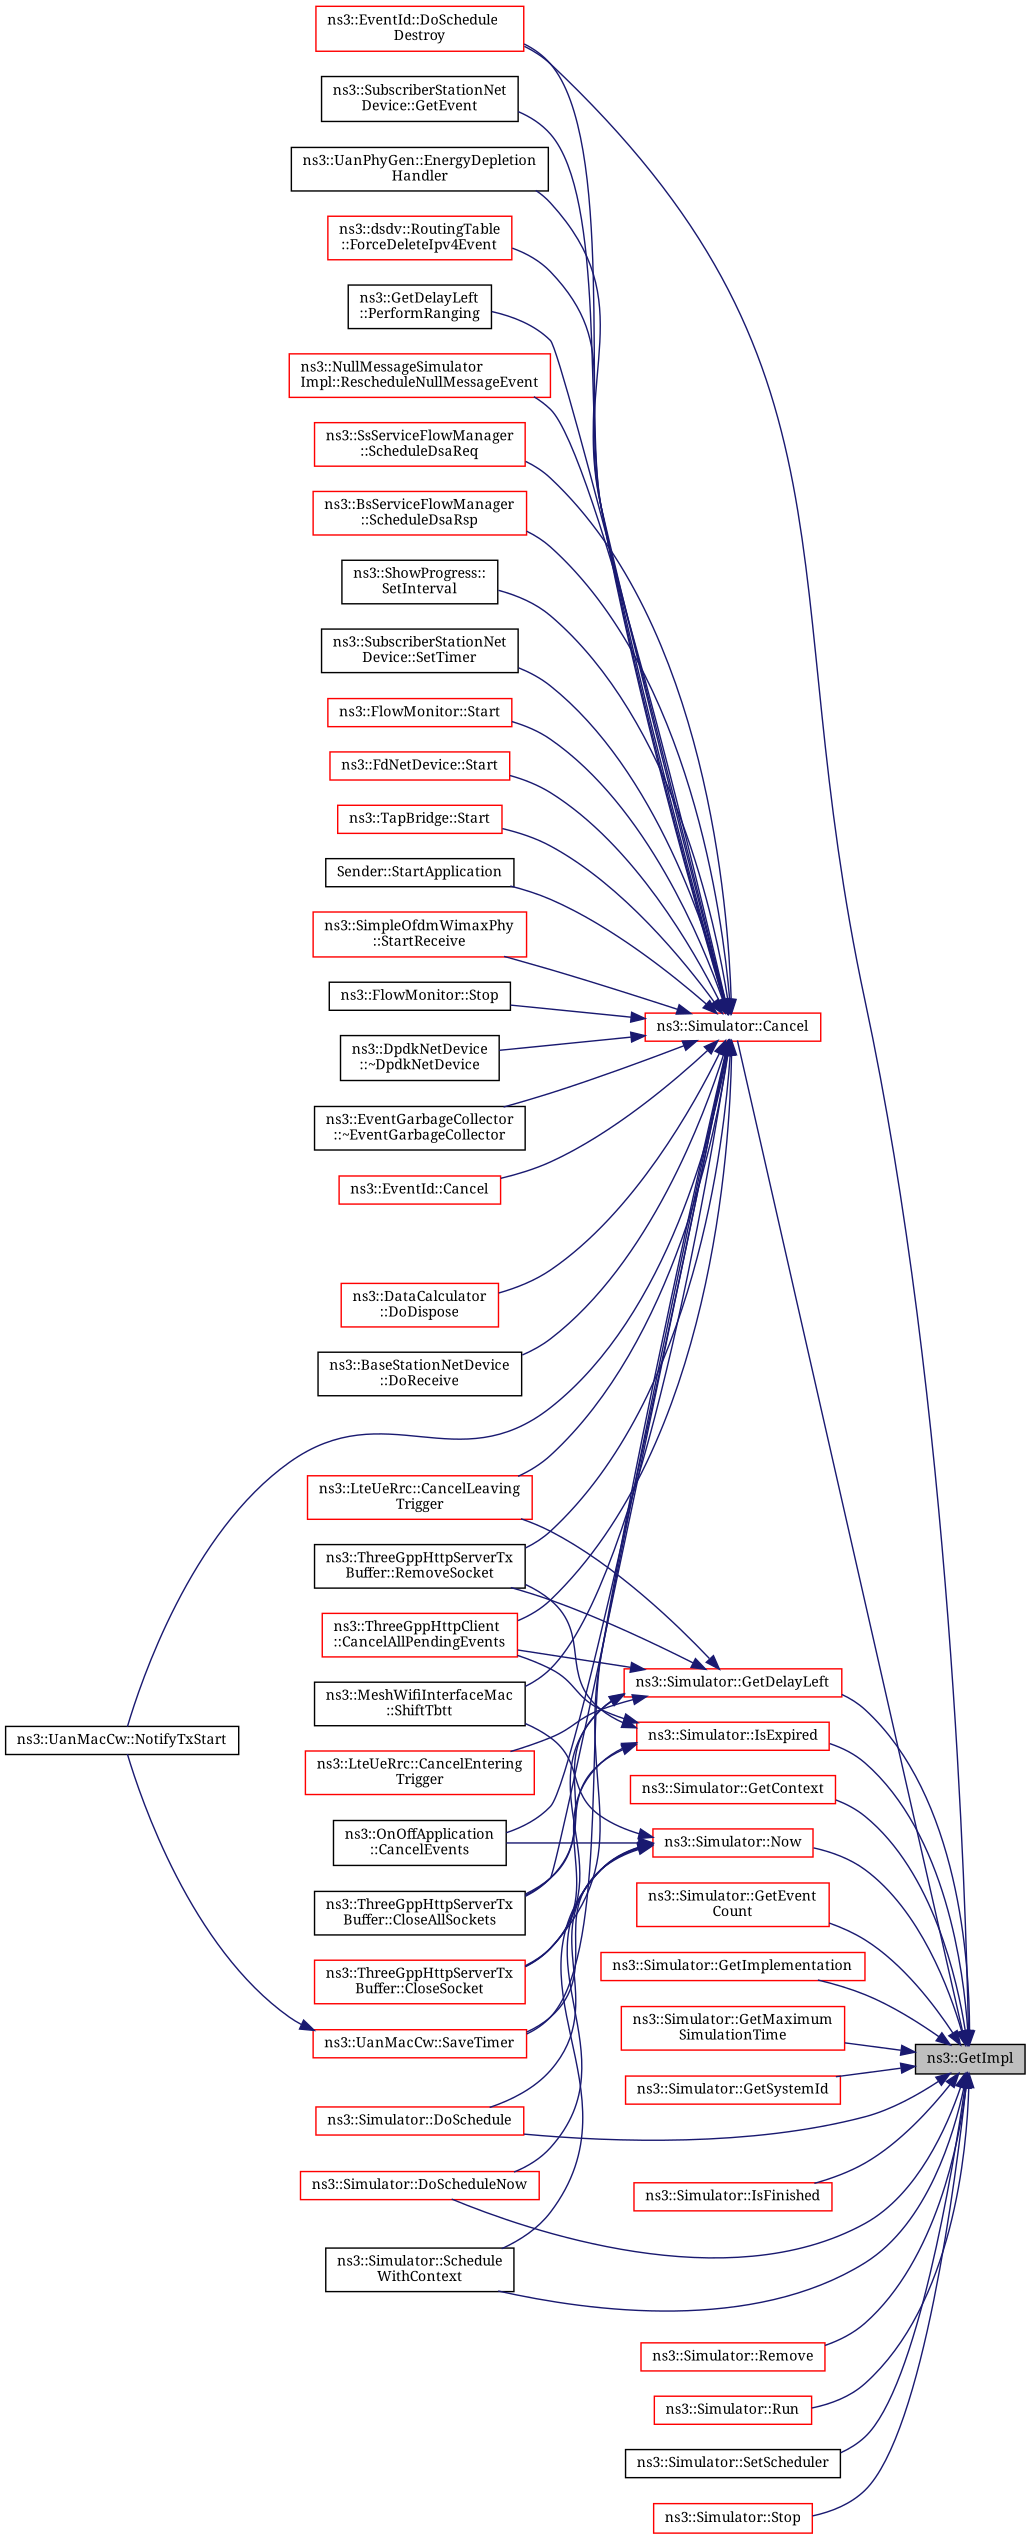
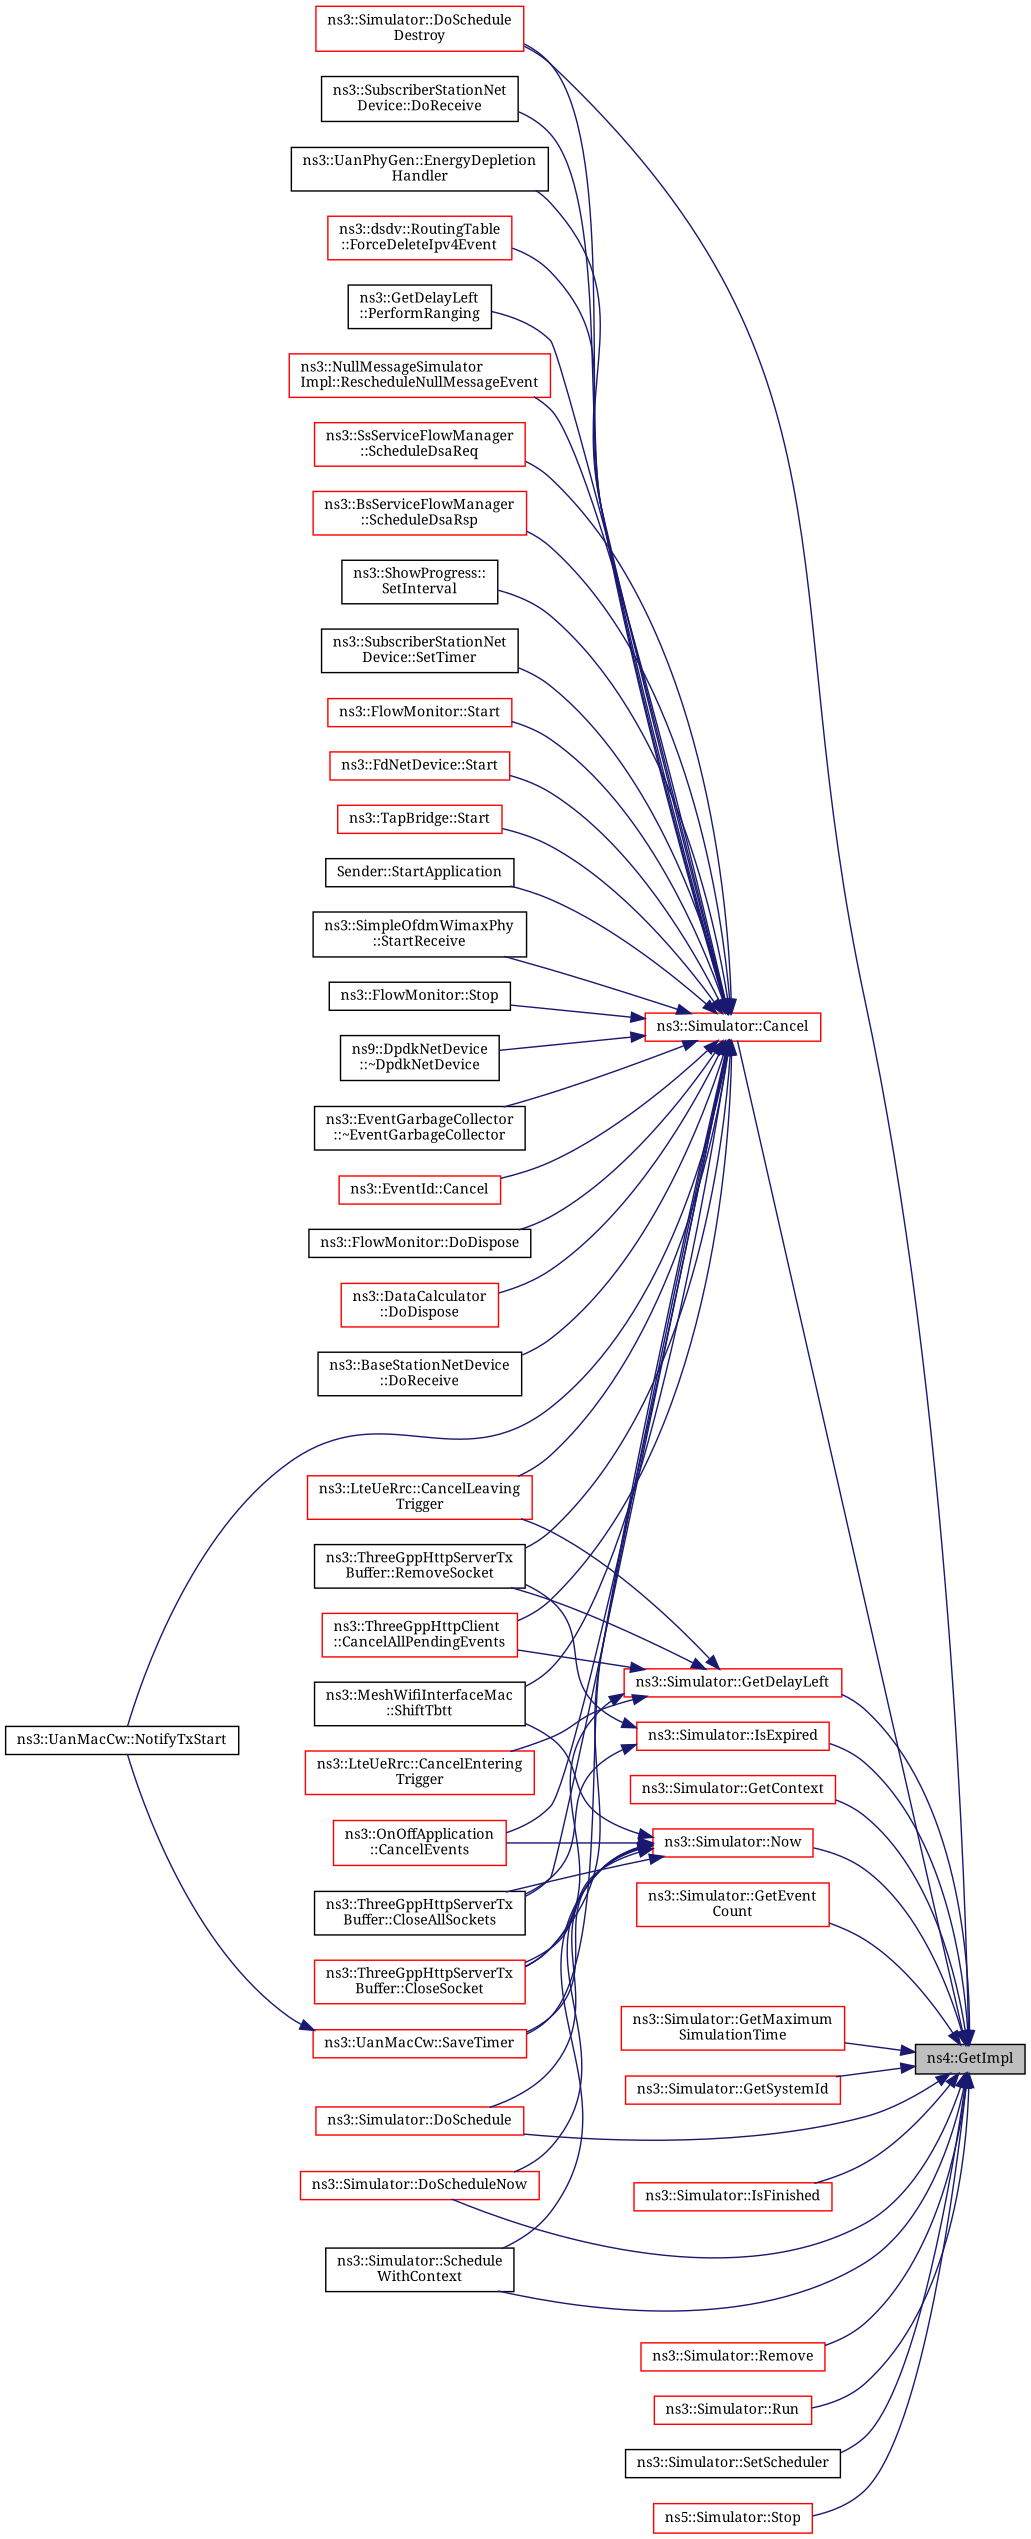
  digraph {
    fontname="Noto Serif"
    rankdir=RL
    node [color=red fillcolor=white fontname="Noto Serif" fontsize=10 shape=record style=filled]
    edge [color=midnightblue dir=back fontname="Noto Serif" fontsize=10 labelfontname=Helvetica labelfontsize=10 style=solid]
-   n1 [color=black fillcolor=grey75 fontcolor=black height=0.2 label="ns3::GetImpl" width=0.4]
+   n1 [color=black fillcolor=grey75 fontcolor=black height=0.2 label="ns4::GetImpl" width=0.4]
    n2 [height=0.2 label="ns3::Simulator::Cancel" width=0.4]
    n3 [height=0.2 label="ns3::Simulator::DoSchedule" width=0.4]
-   n4 [height=0.2 label="ns3::EventId::DoSchedule\lDestroy" width=0.4]
+   n4 [height=0.2 label="ns3::Simulator::DoSchedule\lDestroy" width=0.4]
    n5 [height=0.2 label="ns3::Simulator::DoScheduleNow" width=0.4]
    n6 [height=0.2 label="ns3::Simulator::GetContext" width=0.4]
    n7 [height=0.2 label="ns3::Simulator::GetDelayLeft" width=0.4]
    n8 [height=0.2 label="ns3::Simulator::GetEvent\lCount" width=0.4]
-   n9 [height=0.2 label="ns3::Simulator::GetImplementation" width=0.4]
    n10 [height=0.2 label="ns3::Simulator::GetMaximum\lSimulationTime" width=0.4]
    n11 [height=0.2 label="ns3::Simulator::GetSystemId" width=0.4]
    n12 [height=0.2 label="ns3::Simulator::IsExpired" width=0.4]
    n13 [height=0.2 label="ns3::Simulator::IsFinished" width=0.4]
    n14 [height=0.2 label="ns3::Simulator::Now" width=0.4]
    n15 [color=black height=0.2 label="ns3::Simulator::Schedule\lWithContext" width=0.4]
    n16 [height=0.2 label="ns3::Simulator::Remove" width=0.4]
    n17 [height=0.2 label="ns3::Simulator::Run" width=0.4]
    n18 [color=black height=0.2 label="ns3::Simulator::SetScheduler" width=0.4]
-   n19 [height=0.2 label="ns3::Simulator::Stop" width=0.4]
-   n20 [color=black height=0.2 label="ns3::DpdkNetDevice\l::~DpdkNetDevice" width=0.4]
+   n19 [height=0.2 label="ns5::Simulator::Stop" width=0.4]
+   n20 [color=black height=0.2 label="ns9::DpdkNetDevice\l::~DpdkNetDevice" width=0.4]
    n21 [color=black height=0.2 label="ns3::EventGarbageCollector\l::~EventGarbageCollector" width=0.4]
    n22 [height=0.2 label="ns3::EventId::Cancel" width=0.4]
    n23 [height=0.2 label="ns3::ThreeGppHttpClient\l::CancelAllPendingEvents" width=0.4]
-   n24 [color=black height=0.2 label="ns3::OnOffApplication\l::CancelEvents" width=0.4]
+   n24 [height=0.2 label="ns3::OnOffApplication\l::CancelEvents" width=0.4]
    n25 [height=0.2 label="ns3::LteUeRrc::CancelLeaving\lTrigger" width=0.4]
    n26 [color=black height=0.2 label="ns3::ThreeGppHttpServerTx\lBuffer::CloseAllSockets" width=0.4]
    n27 [height=0.2 label="ns3::ThreeGppHttpServerTx\lBuffer::CloseSocket" width=0.4]
+   n28 [color=black height=0.2 label="ns3::FlowMonitor::DoDispose" width=0.4]
    n29 [height=0.2 label="ns3::DataCalculator\l::DoDispose" width=0.4]
    n30 [color=black height=0.2 label="ns3::BaseStationNetDevice\l::DoReceive" width=0.4]
-   n31 [color=black height=0.2 label="ns3::SubscriberStationNet\lDevice::GetEvent" width=0.4]
+   n31 [color=black height=0.2 label="ns3::SubscriberStationNet\lDevice::DoReceive" width=0.4]
    n32 [color=black height=0.2 label="ns3::UanPhyGen::EnergyDepletion\lHandler" width=0.4]
    n33 [height=0.2 label="ns3::dsdv::RoutingTable\l::ForceDeleteIpv4Event" width=0.4]
    n34 [color=black height=0.2 label="ns3::UanMacCw::NotifyTxStart" width=0.4]
    n35 [color=black height=0.2 label="ns3::GetDelayLeft\l::PerformRanging" width=0.4]
    n36 [color=black height=0.2 label="ns3::ThreeGppHttpServerTx\lBuffer::RemoveSocket" width=0.4]
    n37 [height=0.2 label="ns3::NullMessageSimulator\lImpl::RescheduleNullMessageEvent" width=0.4]
    n38 [height=0.2 label="ns3::UanMacCw::SaveTimer" width=0.4]
    n39 [height=0.2 label="ns3::SsServiceFlowManager\l::ScheduleDsaReq" width=0.4]
    n40 [height=0.2 label="ns3::BsServiceFlowManager\l::ScheduleDsaRsp" width=0.4]
    n41 [color=black height=0.2 label="ns3::ShowProgress::\lSetInterval" width=0.4]
    n42 [color=black height=0.2 label="ns3::SubscriberStationNet\lDevice::SetTimer" width=0.4]
    n43 [color=black height=0.2 label="ns3::MeshWifiInterfaceMac\l::ShiftTbtt" width=0.4]
    n44 [height=0.2 label="ns3::FlowMonitor::Start" width=0.4]
    n45 [height=0.2 label="ns3::FdNetDevice::Start" width=0.4]
    n46 [height=0.2 label="ns3::TapBridge::Start" width=0.4]
    n47 [color=black height=0.2 label="Sender::StartApplication" width=0.4]
-   n48 [height=0.2 label="ns3::SimpleOfdmWimaxPhy\l::StartReceive" width=0.4]
+   n48 [color=black height=0.2 label="ns3::SimpleOfdmWimaxPhy\l::StartReceive" width=0.4]
    n49 [color=black height=0.2 label="ns3::FlowMonitor::Stop" width=0.4]
    n50 [height=0.2 label="ns3::LteUeRrc::CancelEntering\lTrigger" width=0.4]
    n1 -> n2
    n1 -> n3
    n1 -> n4
    n1 -> n5
    n1 -> n6
    n1 -> n7
    n1 -> n8
-   n1 -> n9
    n1 -> n10
    n1 -> n11
    n1 -> n12
    n1 -> n13
    n1 -> n14
    n1 -> n15
    n1 -> n16
    n1 -> n17
    n1 -> n18
    n1 -> n19
    n2 -> n4
    n2 -> n20
    n2 -> n21
    n2 -> n22
    n2 -> n23
    n2 -> n24
    n2 -> n25
    n2 -> n26
    n2 -> n27
+   n2 -> n28
    n2 -> n29
    n2 -> n30
    n2 -> n31
    n2 -> n32
    n2 -> n33
    n2 -> n34
    n2 -> n35
    n2 -> n36
    n2 -> n37
    n2 -> n38
    n2 -> n39
    n2 -> n40
    n2 -> n41
    n2 -> n42
    n2 -> n43
    n2 -> n44
    n2 -> n45
    n2 -> n46
    n2 -> n47
    n2 -> n48
    n2 -> n49
    n7 -> n23
    n7 -> n25
-   n7 -> n26
+   n14 -> n26
    n7 -> n27
    n7 -> n36
    n7 -> n50
-   n12 -> n23
    n12 -> n26
-   n12 -> n27
+   n14 -> n27
    n12 -> n36
    n14 -> n3
    n14 -> n5
    n14 -> n15
    n14 -> n24
    n14 -> n38
    n14 -> n43
    n38 -> n34
  }
